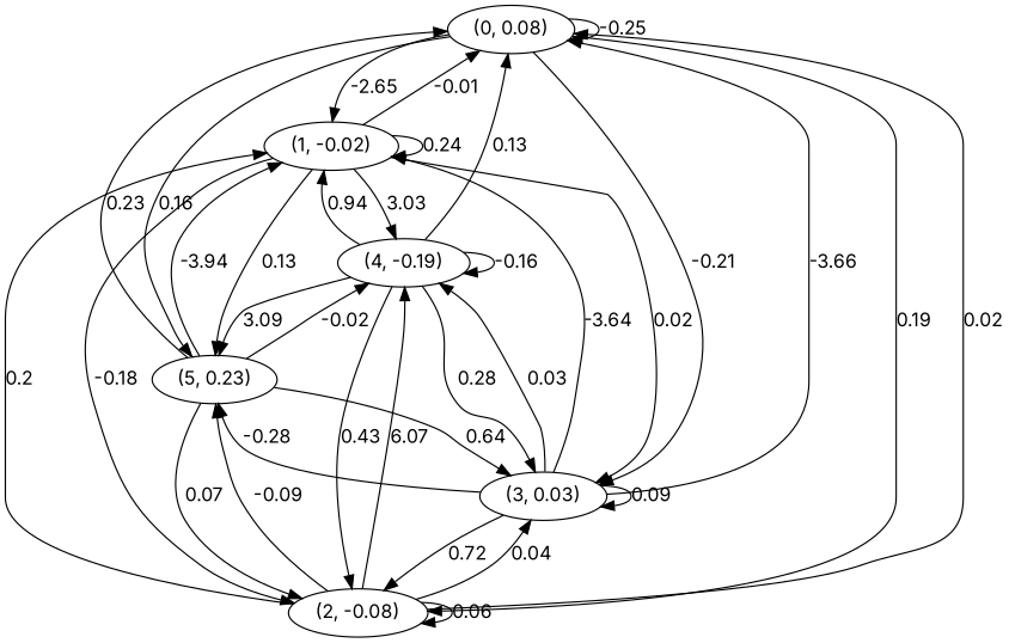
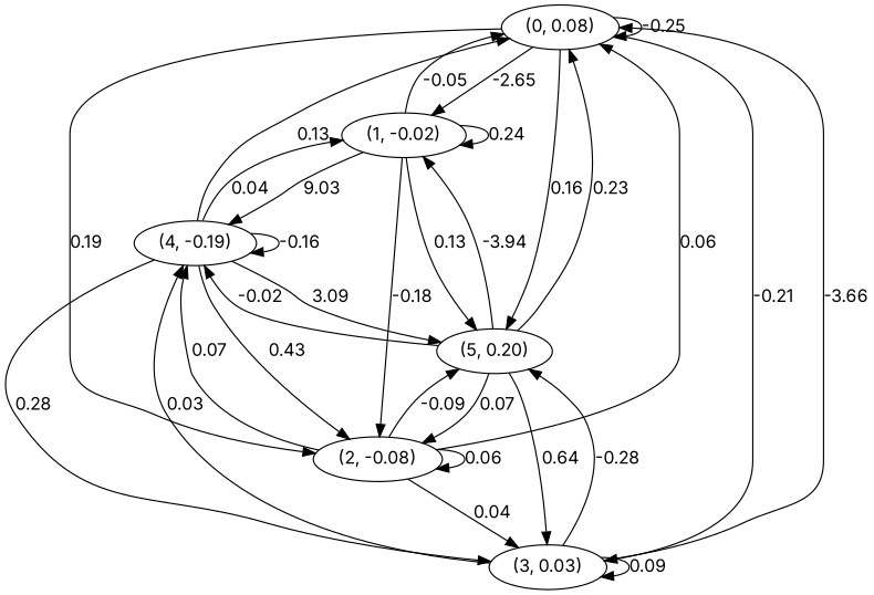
  digraph {
    fontname=Inter
    node [fontname=Inter]
    edge [fontname=Inter]
    n1 [label="(0, 0.08)"]
    n2 [label="(1, -0.02)"]
    n3 [label="(2, -0.08)"]
    n4 [label="(3, 0.03)"]
-   n5 [label="(5, 0.23)"]
+   n5 [label="(5, 0.20)"]
    n6 [label="(4, -0.19)"]
    n1 -> n1 [label=-0.25]
    n1 -> n2 [label=-2.65]
    n1 -> n3 [label=0.19]
    n1 -> n4 [label=-0.21]
    n1 -> n5 [label=0.16]
-   n2 -> n1 [label=-0.01]
+   n2 -> n1 [label=-0.05]
    n2 -> n2 [label=0.24]
    n2 -> n3 [label=-0.18]
-   n2 -> n4 [label=0.02]
    n2 -> n5 [label=0.13]
-   n2 -> n6 [label=3.03]
-   n3 -> n1 [label=0.02]
-   n3 -> n2 [label=0.2]
+   n2 -> n6 [label=9.03]
+   n3 -> n1 [label=0.06]
    n3 -> n3 [label=0.06]
    n3 -> n4 [label=0.04]
    n3 -> n5 [label=-0.09]
-   n3 -> n6 [label=6.07]
+   n3 -> n6 [label=0.07]
    n4 -> n1 [label=-3.66]
-   n4 -> n2 [label=-3.64]
-   n4 -> n3 [label=0.72]
    n4 -> n4 [label=0.09]
    n4 -> n5 [label=-0.28]
    n4 -> n6 [label=0.03]
    n5 -> n1 [label=0.23]
    n5 -> n2 [label=-3.94]
    n5 -> n3 [label=0.07]
    n5 -> n4 [label=0.64]
    n5 -> n6 [label=-0.02]
    n6 -> n1 [label=0.13]
-   n6 -> n2 [label=0.94]
+   n6 -> n2 [label=0.04]
    n6 -> n3 [label=0.43]
    n6 -> n4 [label=0.28]
    n6 -> n5 [label=3.09]
    n6 -> n6 [label=-0.16]
  }
